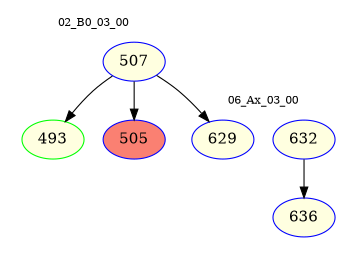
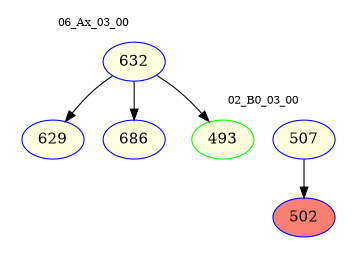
  digraph {
    node [color=blue fillcolor=lightyellow style=filled]
    edge [color=black]
    n1 [label=632]
    n2 [label=629]
-   n3 [label=636]
+   n3 [label=686]
    n4 [label=507]
    n5 [color=green label=493]
-   n6 [fillcolor=salmon label=505]
+   n6 [fillcolor=salmon label=502]
    subgraph cluster_1 {
      color=white
      fontsize=10
      label="06_Ax_03_00"
      n1
      n2
      n3
    }
    subgraph cluster_2 {
      color=white
      fontsize=10
      label="02_B0_03_00"
      n4
      n5
      n6
    }
-   n4 -> n2
+   n1 -> n2
    n1 -> n3
-   n4 -> n5
+   n1 -> n5
    n4 -> n6
  }
